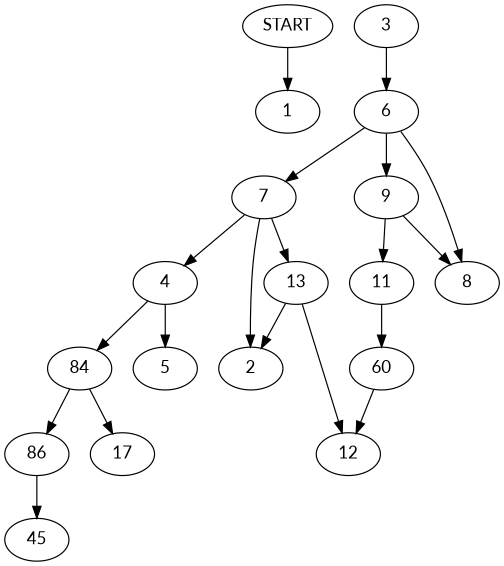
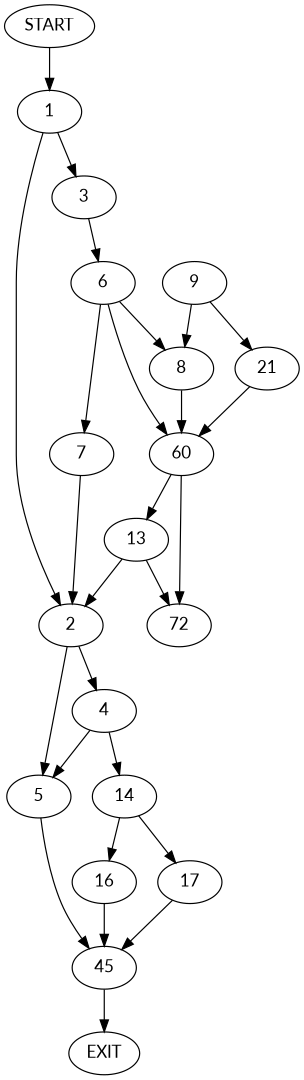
  digraph {
    fontname=Lato
    node [fontname=Lato]
    edge [fontname=Lato]
    n1 [label=START]
    1
    2
    3
+   n5 [label=EXIT]
    4
    5
    6
-   14 [label=84]
+   14
    n10 [label=45]
    7
    8
    9
-   16 [label=86]
+   16
    17
    n16 [label=60]
-   11
-   12
+   11 [label=21]
+   12 [label=72]
    13
    n1 -> 1
-   7 -> 4
+   1 -> 2
+   1 -> 3
+   2 -> 4
+   2 -> 5
    3 -> 6
    4 -> 5
    4 -> 14
+   5 -> n10
    6 -> 7
    6 -> 8
-   6 -> 9
+   6 -> n16
    14 -> 16
    14 -> 17
+   n10 -> n5
    7 -> 2
+   8 -> n16
    9 -> 8
    9 -> 11
    16 -> n10
+   17 -> n10
    n16 -> 12
-   7 -> 13
+   n16 -> 13
    11 -> n16
    13 -> 2
    13 -> 12
  }
